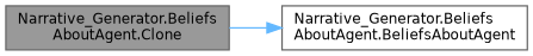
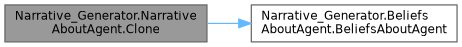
  digraph {
    rankdir=LR
    node [fontname=Helvetica fontsize=10 shape=box style=filled]
-   n1 [color=gray40 fillcolor=grey60 fontcolor=black height=0.2 label="Narrative_Generator.Beliefs\lAboutAgent.Clone" width=0.4]
+   n1 [color=gray40 fillcolor=grey60 fontcolor=black height=0.2 label="Narrative_Generator.Narrative\lAboutAgent.Clone" width=0.4]
    n2 [color=grey40 fillcolor=white height=0.2 label="Narrative_Generator.Beliefs\lAboutAgent.BeliefsAboutAgent" width=0.4]
    n1 -> n2 [color=steelblue1 fontname=Helvetica fontsize=10 labelfontname=Helvetica labelfontsize=10 style=solid]
  }
